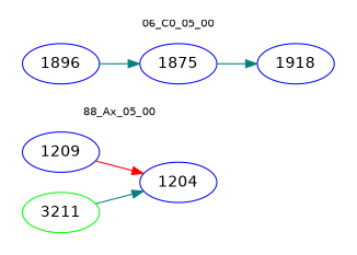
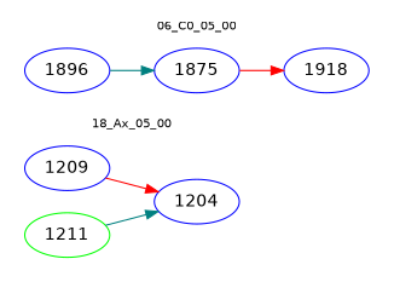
  digraph {
    fontname="DejaVu Sans"
    rankdir=LR
    node [color=blue fontname="DejaVu Sans"]
    edge [color=red fontname="DejaVu Sans"]
    n1 [label=1209]
    n2 [label=1204]
-   n3 [color=green label=3211]
+   n3 [color=green label=1211]
    n4 [label=1896]
    n5 [label=1875]
    n6 [label=1918]
    subgraph cluster_1 {
      color=white
      fontsize=10
-     label="88_Ax_05_00"
+     label="18_Ax_05_00"
      n1
      n2
      n3
    }
    subgraph cluster_2 {
      color=white
      fontsize=10
      label="06_C0_05_00"
      n4
      n5
      n6
    }
    n1 -> n2
    n3 -> n2 [color=teal]
    n4 -> n5 [color=teal]
-   n5 -> n6 [color=teal]
+   n5 -> n6
  }
